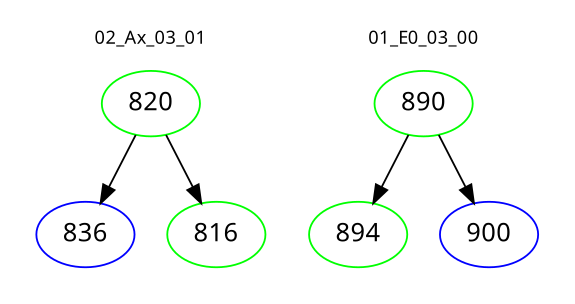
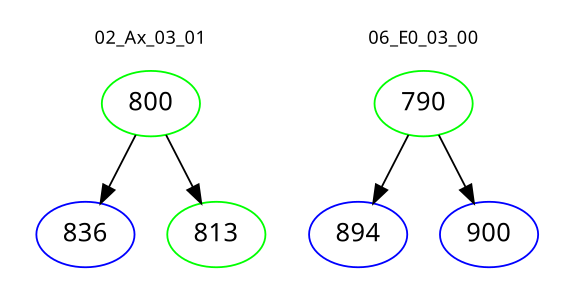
  digraph {
    fontname="Noto Sans"
    node [color=green fontname="Noto Sans"]
    edge [color=black fontname="Noto Sans"]
-   n1 [label=820]
+   n1 [label=800]
    n2 [color=blue label=836]
-   n3 [label=816]
-   n4 [label=890]
-   n5 [label=894]
+   n3 [label=813]
+   n4 [label=790]
+   n5 [color=blue label=894]
    n6 [color=blue label=900]
    subgraph cluster_1 {
      color=white
      fontsize=10
      label="02_Ax_03_01"
      n1
      n2
      n3
    }
    subgraph cluster_2 {
      color=white
      fontsize=10
-     label="01_E0_03_00"
+     label="06_E0_03_00"
      n4
      n5
      n6
    }
    n1 -> n2
    n1 -> n3
    n4 -> n5
    n4 -> n6
  }
